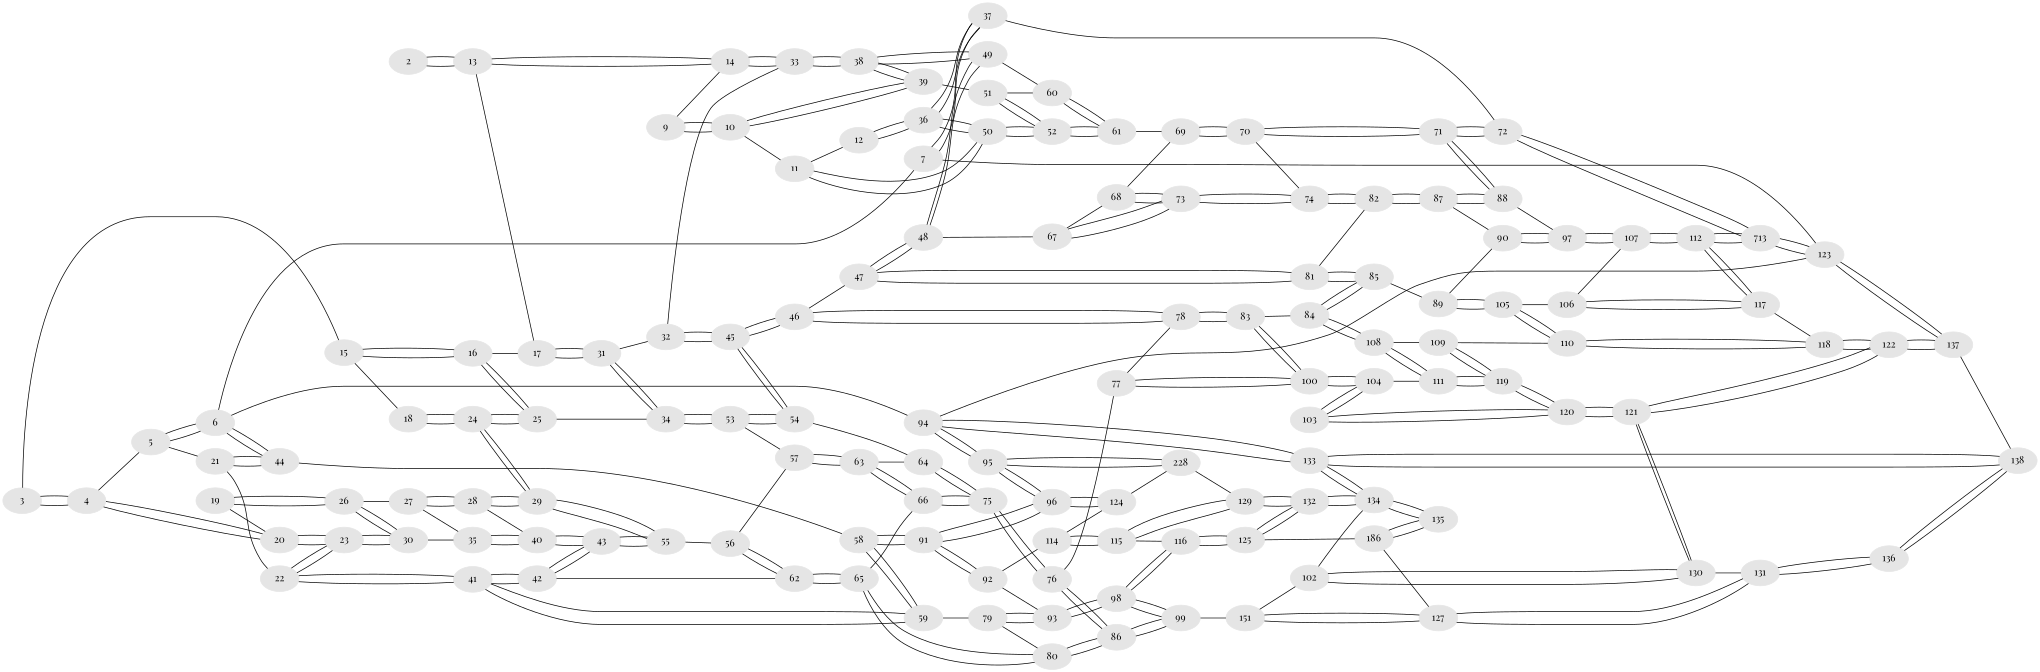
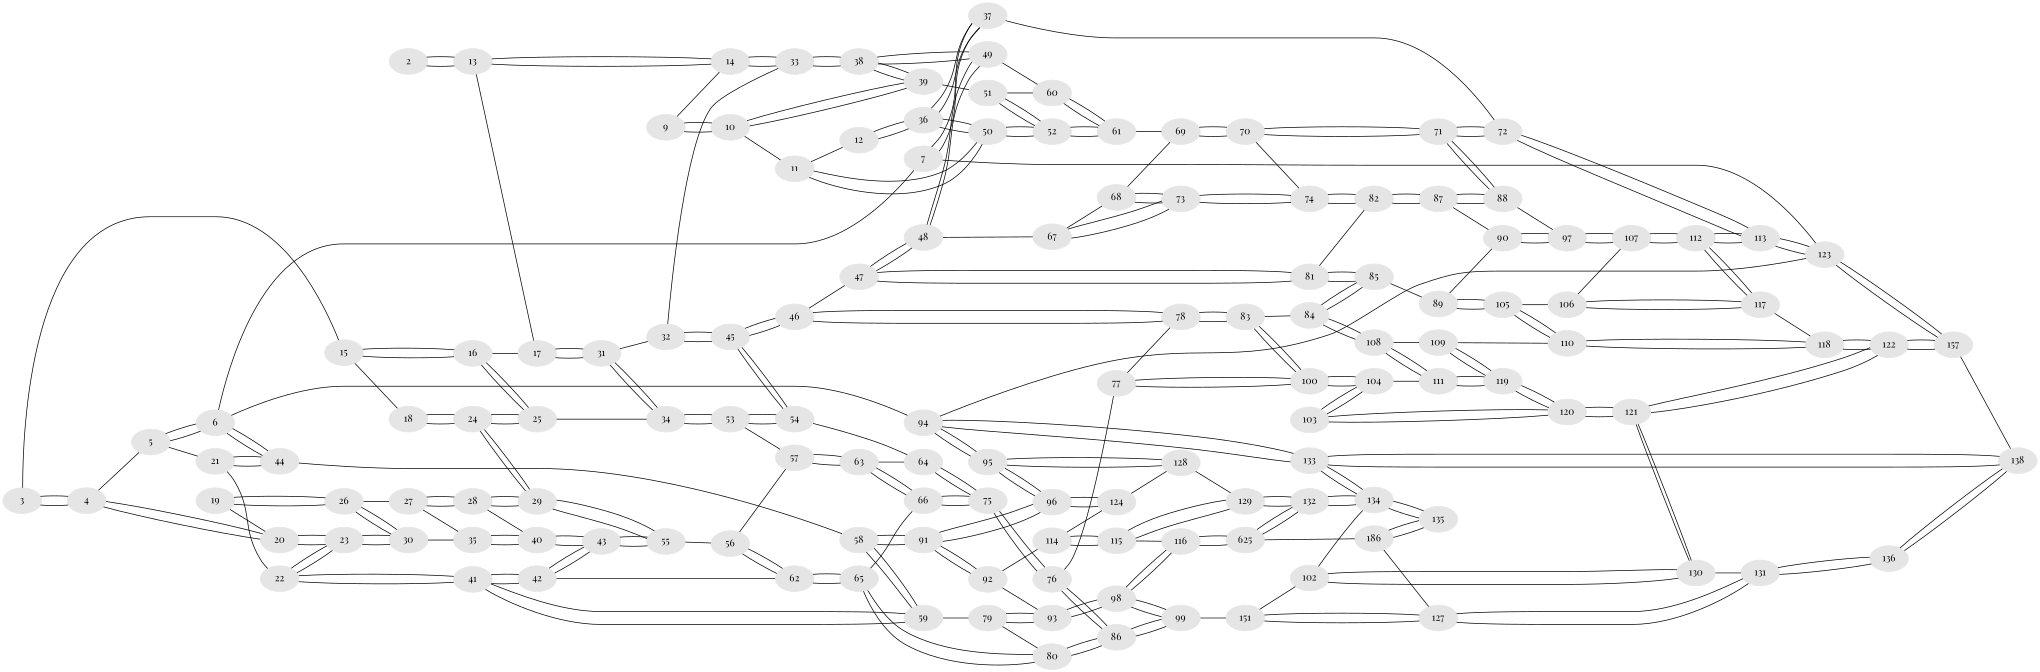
  graph {
    fontname="Playfair Display"
    rankdir=LR
    node [color=gray90 fontname="Playfair Display" style=filled]
    edge [fontname="Playfair Display"]
    2
    13
    9
    10
    14
    3
    4
    15
    17
    5
    20
    16
    18
    6
    21
    23
    7
    44
    94
    22
    37
    123
    58
    95
    133
    72
-   137
+   137 [label=157]
    12
    36
    11
    39
    33
    50
    51
    52
    31
    38
    25
    24
    34
    32
    19
    26
    29
    30
    27
    41
    42
    59
    35
    55
    53
    28
    40
    43
    56
    45
    46
    54
    49
    57
-   113 [label=713]
+   113
    60
    62
    79
    65
    91
    47
    78
    64
    48
    81
    83
    67
    82
    85
    68
    73
    61
    69
    63
    75
    66
    92
    96
    80
    93
    70
    76
    86
    74
    71
    88
    97
    87
    77
    100
    99
    104
    84
    98
    89
    90
    108
    111
    109
    105
    n108 [label=151]
    107
    106
    110
    114
    124
    115
    116
-   128 [label=228]
+   128
    134
    138
    129
    112
-   125
+   125 [label=625]
    102
    127
    130
    131
    103
    120
    121
    119
    117
    118
    122
    132
    n134 [label=186]
    135
    136
    2 -- 13
    2 -- 13
    13 -- 14
    13 -- 14
    13 -- 17
    9 -- 10
    9 -- 10
    9 -- 14
    10 -- 11
    10 -- 39
    10 -- 39
    14 -- 33
    14 -- 33
    3 -- 4
    3 -- 4
    3 -- 15
    4 -- 5
    4 -- 20
    4 -- 20
    15 -- 16
    15 -- 16
    15 -- 18
    17 -- 31
    17 -- 31
    5 -- 6
    5 -- 6
    5 -- 21
    20 -- 23
    20 -- 23
    16 -- 17
    16 -- 25
    16 -- 25
    18 -- 24
    18 -- 24
    6 -- 7
    6 -- 44
    6 -- 44
    6 -- 94
    21 -- 44
    21 -- 44
    21 -- 22
    23 -- 30
    23 -- 30
    7 -- 37
    7 -- 37
    7 -- 123
    44 -- 58
    94 -- 123
    94 -- 95
    94 -- 95
    94 -- 133
    94 -- 133
    22 -- 23
    22 -- 23
    22 -- 41
    22 -- 41
    37 -- 72
    123 -- 137
    123 -- 137
    58 -- 59
    58 -- 59
    58 -- 91
    58 -- 91
    95 -- 96
    95 -- 96
    95 -- 128
    95 -- 128
    133 -- 134
    133 -- 134
    133 -- 138
    133 -- 138
    72 -- 113
    72 -- 113
    137 -- 138
    12 -- 36
    12 -- 36
    36 -- 37
    36 -- 37
    36 -- 50
    36 -- 50
    11 -- 12
    11 -- 50
    11 -- 50
    39 -- 51
    33 -- 38
    33 -- 38
    50 -- 52
    50 -- 52
    51 -- 52
    51 -- 52
    51 -- 60
    52 -- 61
    52 -- 61
    31 -- 34
    31 -- 34
    31 -- 32
    38 -- 39
    38 -- 39
    38 -- 49
    38 -- 49
    25 -- 34
    24 -- 25
    24 -- 25
    24 -- 29
    24 -- 29
    34 -- 53
    34 -- 53
    32 -- 33
    32 -- 45
    32 -- 45
    19 -- 20
    19 -- 26
    19 -- 26
    26 -- 30
    26 -- 30
    26 -- 27
    29 -- 55
    29 -- 55
    30 -- 35
    27 -- 35
    27 -- 28
    27 -- 28
    41 -- 42
    41 -- 42
    41 -- 59
    41 -- 59
    42 -- 43
    42 -- 43
    42 -- 62
    59 -- 79
    35 -- 40
    35 -- 40
    55 -- 56
    53 -- 54
    53 -- 54
    53 -- 57
    28 -- 29
    28 -- 29
    28 -- 40
    40 -- 43
    40 -- 43
    43 -- 55
    43 -- 55
    56 -- 57
    56 -- 62
    56 -- 62
    45 -- 46
    45 -- 46
    45 -- 54
    45 -- 54
    46 -- 47
    46 -- 78
    46 -- 78
    54 -- 64
    49 -- 60
    57 -- 63
    57 -- 63
    113 -- 123
    113 -- 123
    60 -- 61
    60 -- 61
    62 -- 65
    62 -- 65
    79 -- 80
    79 -- 93
    79 -- 93
    65 -- 66
    65 -- 80
    65 -- 80
    91 -- 92
    91 -- 92
    91 -- 96
    91 -- 96
    47 -- 48
    47 -- 48
    47 -- 81
    47 -- 81
    78 -- 83
    78 -- 83
    64 -- 75
    64 -- 75
    48 -- 49
    48 -- 49
    48 -- 67
    81 -- 82
    81 -- 85
    81 -- 85
    83 -- 100
    83 -- 100
    83 -- 84
    67 -- 68
    67 -- 73
    67 -- 73
    82 -- 87
    82 -- 87
    85 -- 89
    68 -- 73
    68 -- 73
    68 -- 69
    73 -- 74
    73 -- 74
    61 -- 69
    69 -- 70
    69 -- 70
    63 -- 64
    63 -- 66
    63 -- 66
    75 -- 76
    75 -- 76
    66 -- 75
    66 -- 75
    92 -- 93
    92 -- 114
    96 -- 124
    96 -- 124
    80 -- 86
    80 -- 86
    93 -- 98
    93 -- 98
    70 -- 74
    70 -- 71
    70 -- 71
    76 -- 86
    76 -- 86
    76 -- 77
    86 -- 99
    86 -- 99
    74 -- 82
    74 -- 82
    71 -- 72
    71 -- 72
    71 -- 88
    71 -- 88
    88 -- 97
    97 -- 107
    97 -- 107
    87 -- 88
    87 -- 88
    87 -- 90
    77 -- 78
    77 -- 100
    77 -- 100
    100 -- 104
    100 -- 104
    99 -- n108
    104 -- 111
    84 -- 85
    84 -- 85
    84 -- 108
    84 -- 108
    98 -- 99
    98 -- 99
    98 -- 116
    98 -- 116
    89 -- 90
    89 -- 105
    89 -- 105
    90 -- 97
    90 -- 97
    108 -- 111
    108 -- 111
    108 -- 109
    111 -- 119
    111 -- 119
    109 -- 110
    109 -- 119
    109 -- 119
    105 -- 106
    105 -- 110
    105 -- 110
    n108 -- 102
    n108 -- 127
    n108 -- 127
    107 -- 112
    107 -- 112
    106 -- 107
    106 -- 117
    106 -- 117
    110 -- 118
    110 -- 118
    114 -- 124
    114 -- 115
    114 -- 115
    124 -- 128
    115 -- 116
    115 -- 129
    115 -- 129
    116 -- 125
    116 -- 125
    128 -- 129
    134 -- 135
    134 -- 135
    129 -- 132
    129 -- 132
    112 -- 113
    112 -- 113
    112 -- 117
    112 -- 117
    125 -- 132
    125 -- 132
    125 -- n134
    102 -- 134
    102 -- 130
    102 -- 130
    127 -- 131
    127 -- 131
    130 -- 131
    131 -- 136
    131 -- 136
    103 -- 104
    103 -- 104
    103 -- 120
    103 -- 120
    120 -- 121
    120 -- 121
    121 -- 130
    121 -- 130
    121 -- 122
    121 -- 122
    119 -- 120
    119 -- 120
    117 -- 118
    118 -- 122
    118 -- 122
    122 -- 137
    122 -- 137
    132 -- 134
    132 -- 134
    n134 -- 127
    n134 -- 135
    n134 -- 135
    136 -- 138
    136 -- 138
  }
